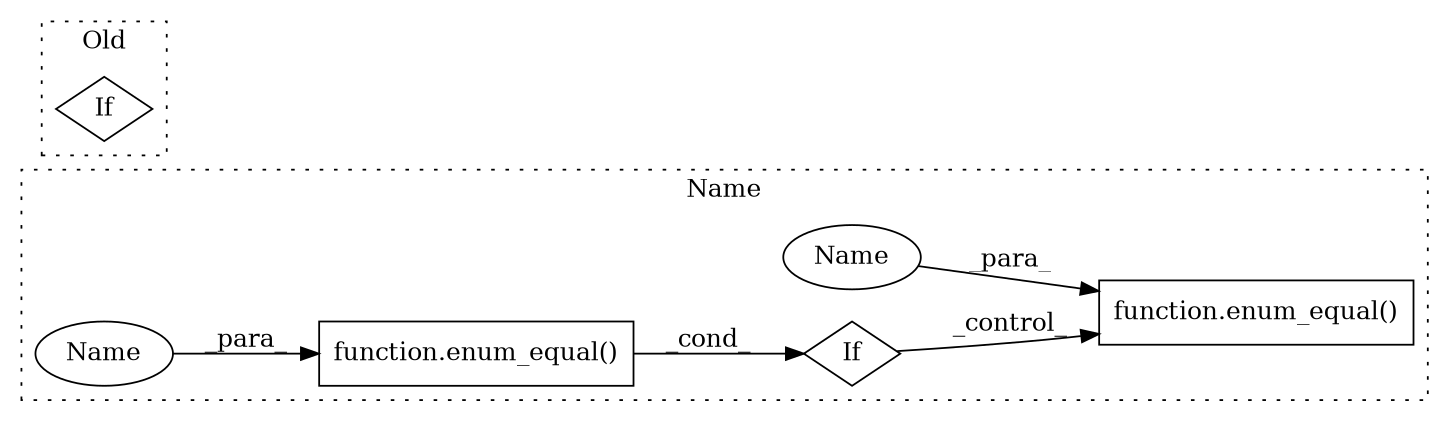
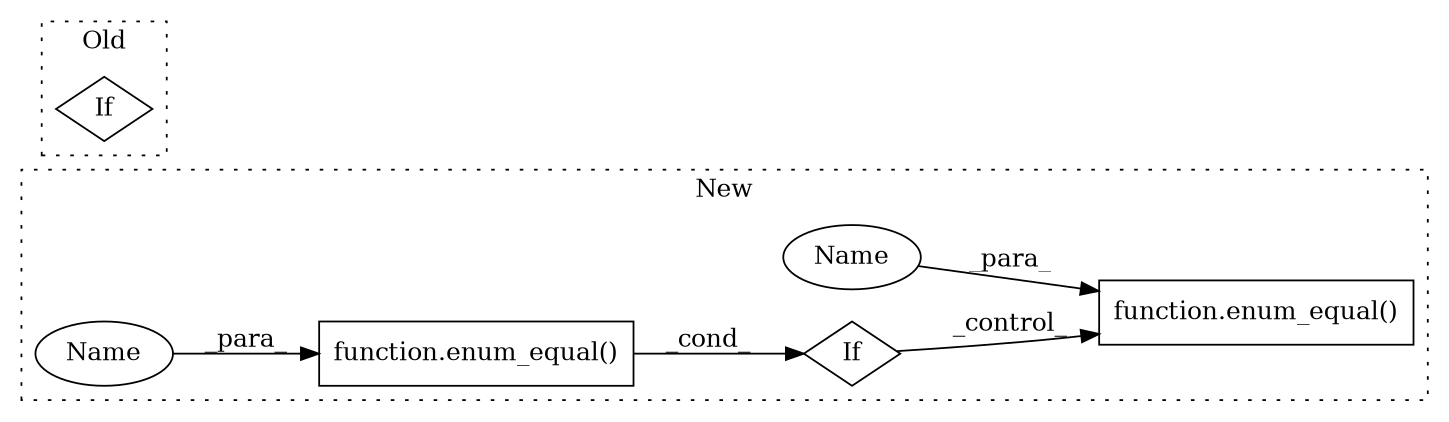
  digraph {
    rankdir=LR
    node [a=75 l="11,1" shape=box]
    n1 [label="function.enum_equal()" s="5970,6043"]
    n2 [label="function.enum_equal()" s="5699,5736"]
    n3 [a=96 l=0 label=If s=5699 shape=diamond]
    n4 [a=87 l=3 label=Name s=5981 shape=ellipse]
    n5 [a=87 l=3 label=Name s=5710 shape=ellipse]
    n6 [a=96 l=0 label=If s=6889 shape=diamond]
    subgraph cluster_1 {
-     label=Name
+     label=New
      style=dotted
      n1
      n2
      n3
      n4
      n5
    }
    subgraph cluster_2 {
      label=Old
      style=dotted
      n6
    }
    n2 -> n3 [label=_cond_]
    n3 -> n1 [label=_control_]
    n4 -> n1 [label=_para_]
    n5 -> n2 [label=_para_]
  }
